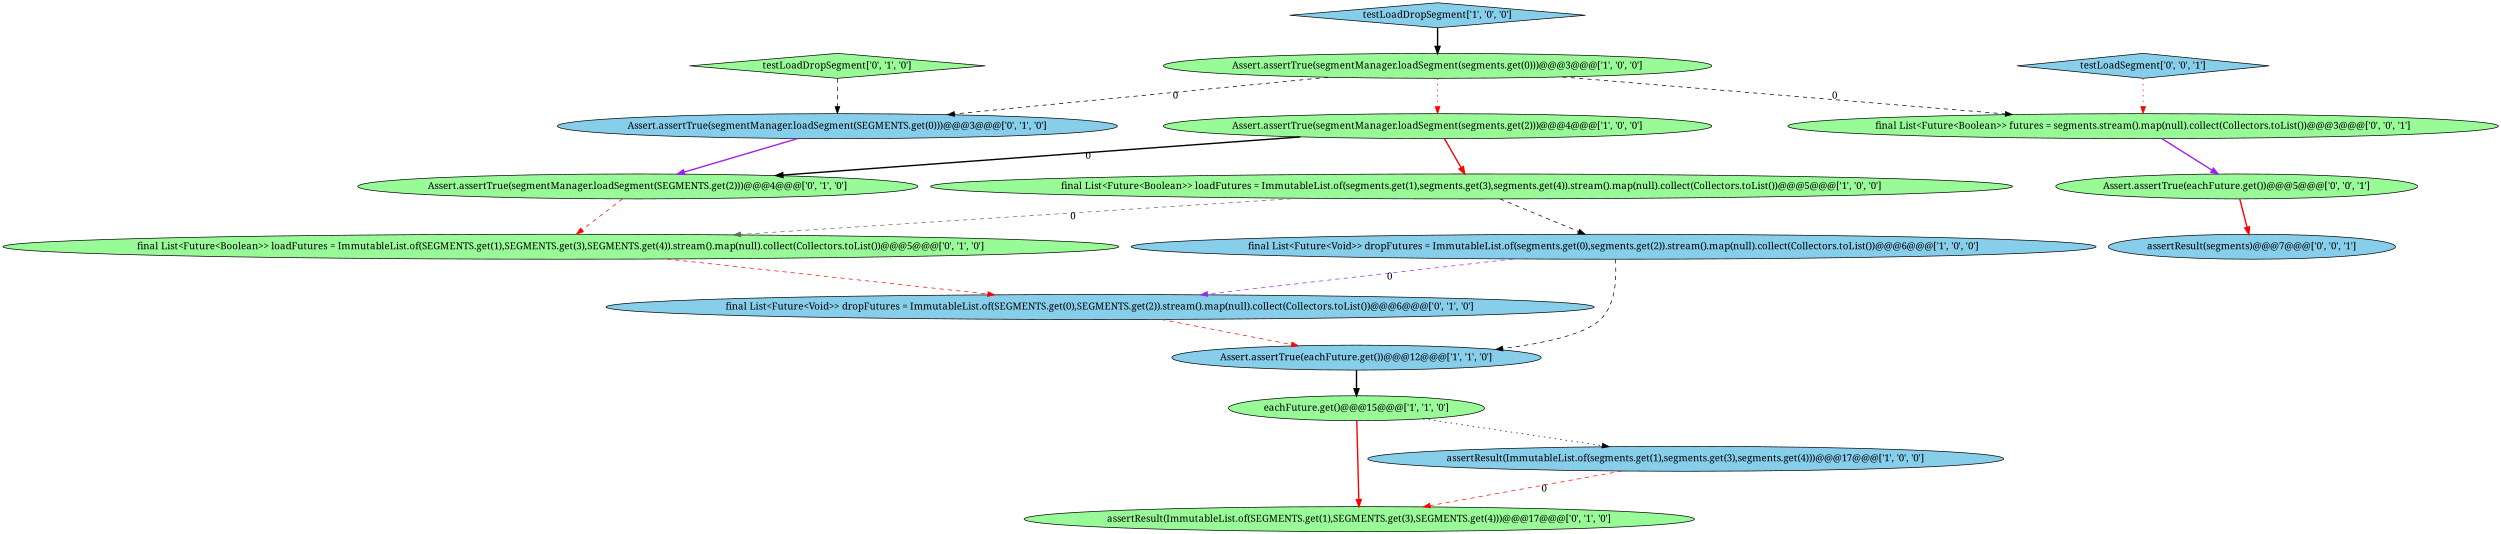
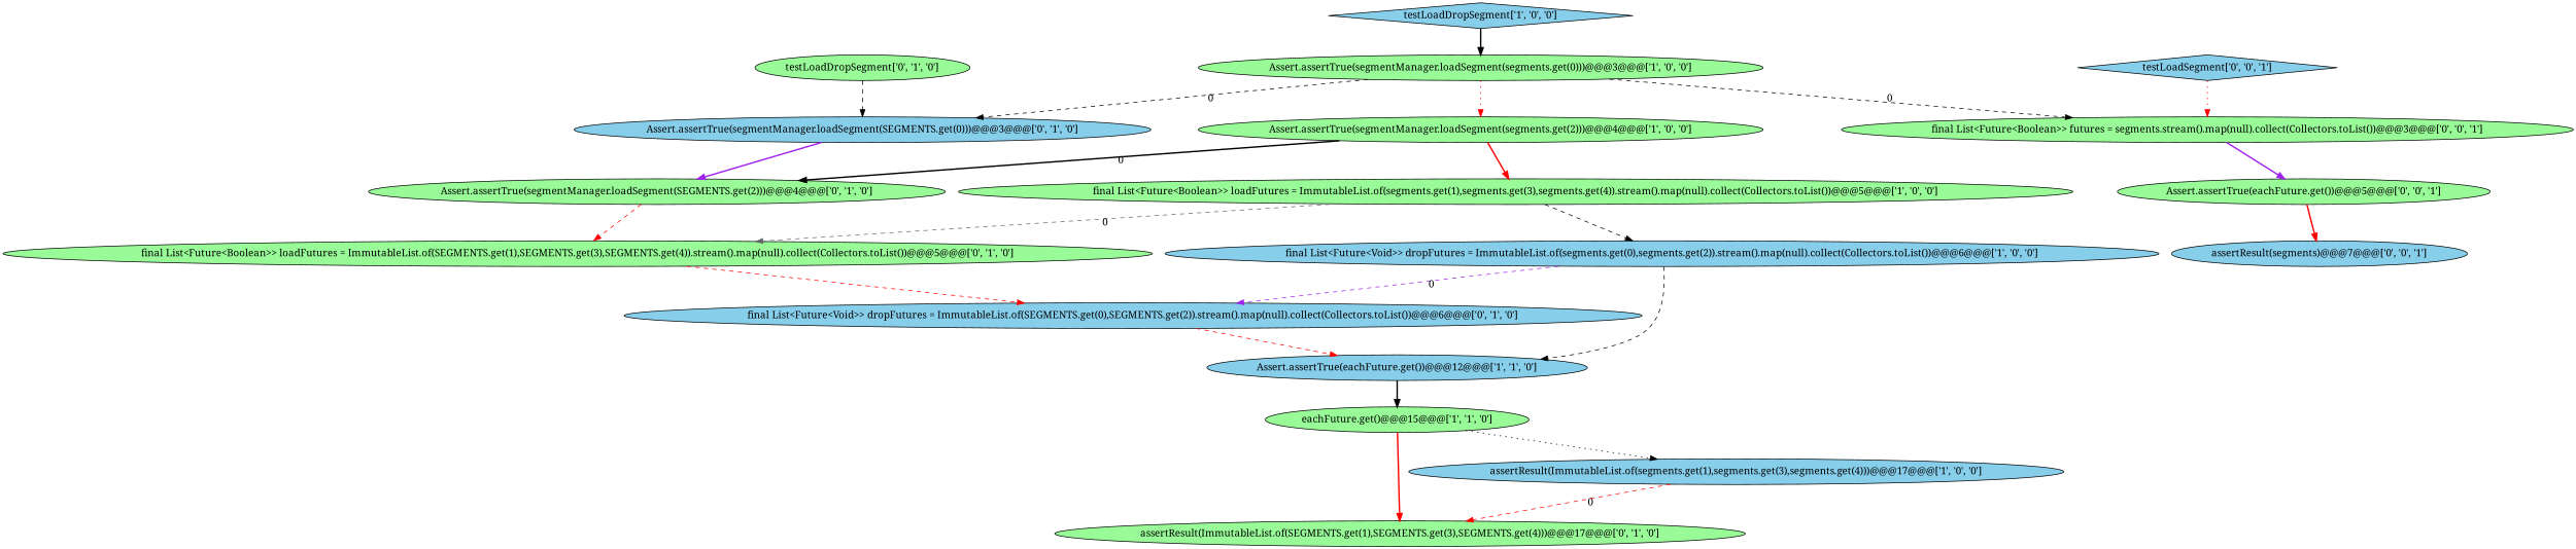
  digraph {
    fontname="Noto Serif"
    node [fillcolor=palegreen fontname="Noto Serif" shape=ellipse style=filled]
    edge [color=black fontname="Noto Serif" style=dashed]
    n1 [fillcolor=skyblue label="final List<Future<Void>> dropFutures = ImmutableList.of(segments.get(0),segments.get(2)).stream().map(null).collect(Collectors.toList())@@@6@@@['1', '0', '0']"]
    n2 [fillcolor=skyblue label="final List<Future<Void>> dropFutures = ImmutableList.of(SEGMENTS.get(0),SEGMENTS.get(2)).stream().map(null).collect(Collectors.toList())@@@6@@@['0', '1', '0']"]
    n3 [fillcolor=skyblue label="Assert.assertTrue(eachFuture.get())@@@12@@@['1', '1', '0']"]
    n4 [label="eachFuture.get()@@@15@@@['1', '1', '0']"]
    n5 [label="assertResult(ImmutableList.of(SEGMENTS.get(1),SEGMENTS.get(3),SEGMENTS.get(4)))@@@17@@@['0', '1', '0']"]
    n6 [fillcolor=skyblue label="assertResult(ImmutableList.of(segments.get(1),segments.get(3),segments.get(4)))@@@17@@@['1', '0', '0']"]
    n7 [label="final List<Future<Boolean>> loadFutures = ImmutableList.of(SEGMENTS.get(1),SEGMENTS.get(3),SEGMENTS.get(4)).stream().map(null).collect(Collectors.toList())@@@5@@@['0', '1', '0']"]
-   n8 [label="testLoadDropSegment['0', '1', '0']" shape=diamond]
+   n8 [label="testLoadDropSegment['0', '1', '0']"]
    n9 [fillcolor=skyblue label="Assert.assertTrue(segmentManager.loadSegment(SEGMENTS.get(0)))@@@3@@@['0', '1', '0']"]
    n10 [label="Assert.assertTrue(segmentManager.loadSegment(SEGMENTS.get(2)))@@@4@@@['0', '1', '0']"]
    n11 [label="Assert.assertTrue(segmentManager.loadSegment(segments.get(0)))@@@3@@@['1', '0', '0']"]
    n12 [label="final List<Future<Boolean>> futures = segments.stream().map(null).collect(Collectors.toList())@@@3@@@['0', '0', '1']"]
    n13 [label="Assert.assertTrue(segmentManager.loadSegment(segments.get(2)))@@@4@@@['1', '0', '0']"]
    n14 [label="Assert.assertTrue(eachFuture.get())@@@5@@@['0', '0', '1']"]
    n15 [label="final List<Future<Boolean>> loadFutures = ImmutableList.of(segments.get(1),segments.get(3),segments.get(4)).stream().map(null).collect(Collectors.toList())@@@5@@@['1', '0', '0']"]
    n16 [fillcolor=skyblue label="testLoadDropSegment['1', '0', '0']" shape=diamond]
    n17 [fillcolor=skyblue label="assertResult(segments)@@@7@@@['0', '0', '1']"]
    n18 [fillcolor=skyblue label="testLoadSegment['0', '0', '1']" shape=diamond]
    n1 -> n2 [color=purple label=0]
    n1 -> n3
    n2 -> n3 [color=red]
    n3 -> n4 [style=bold]
    n4 -> n5 [color=red style=bold]
    n4 -> n6 [style=dotted]
    n6 -> n5 [color=red label=0]
    n7 -> n2 [color=red]
    n8 -> n9
    n9 -> n10 [color=purple style=bold]
    n10 -> n7 [color=red]
    n11 -> n9 [label=0]
    n11 -> n12 [label=0]
    n11 -> n13 [color=red style=dotted]
    n12 -> n14 [color=purple style=bold]
    n13 -> n10 [label=0 style=bold]
    n13 -> n15 [color=red style=bold]
    n14 -> n17 [color=red style=bold]
    n15 -> n1
    n15 -> n7 [color=gray40 label=0]
    n16 -> n11 [style=bold]
    n18 -> n12 [color=red style=dotted]
  }
